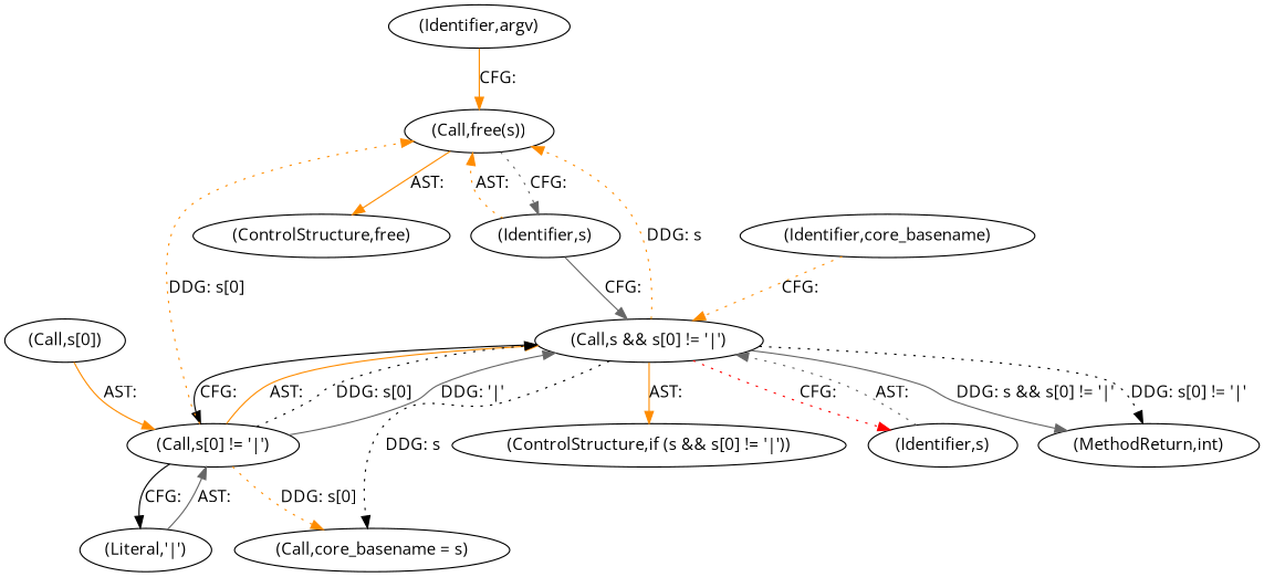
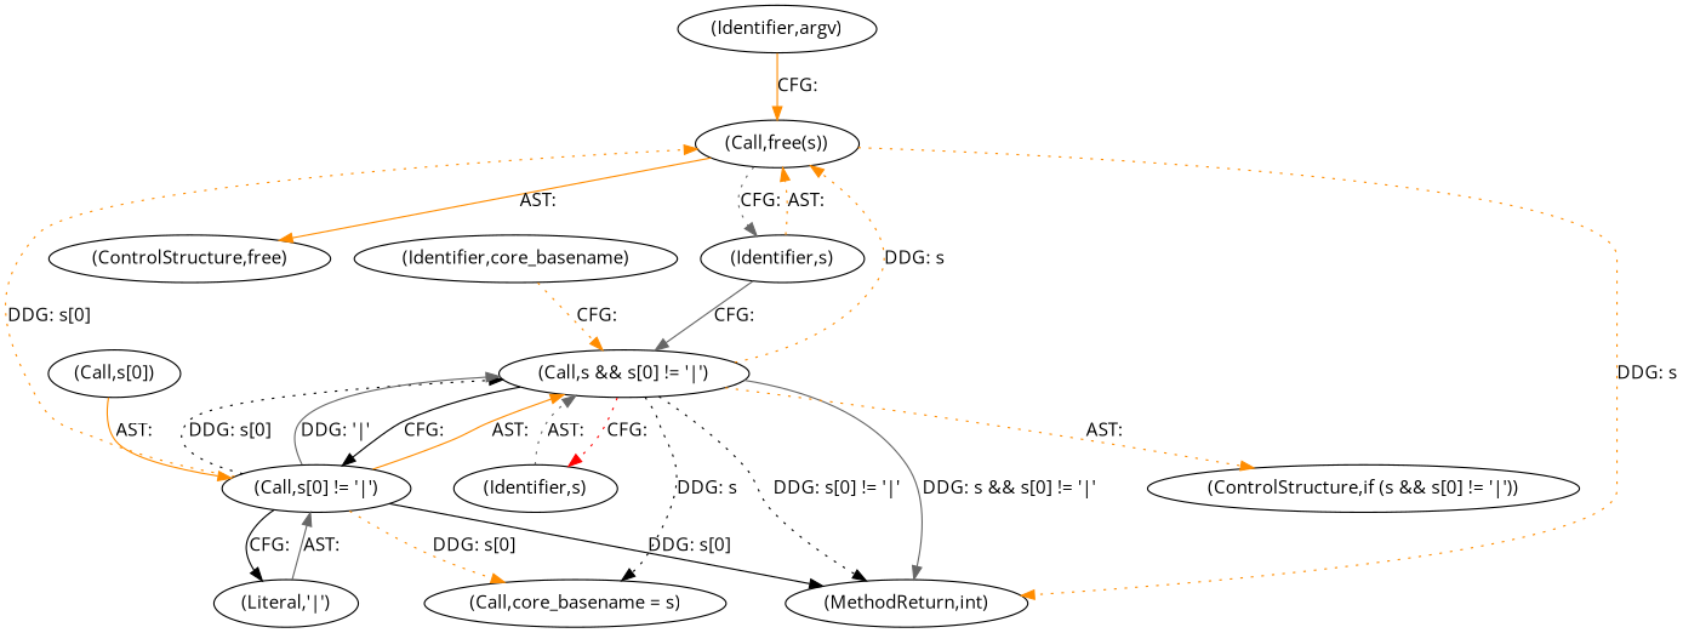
  digraph {
    fontname="Open Sans"
    node [fontname="Open Sans"]
    edge [color=darkorange fontname="Open Sans" style=solid]
    n1 [label="(Call,free(s))"]
    n2 [label="(ControlStructure,free)"]
    n3 [label="(Identifier,s)"]
    n4 [label="(MethodReturn,int)"]
    n5 [label="(Call,s && s[0] != '|')"]
    n6 [label="(Call,s[0] != '|')"]
    n7 [label="(Call,core_basename = s)"]
    n8 [label="(Literal,'|')"]
    n9 [label="(ControlStructure,if (s && s[0] != '|'))"]
    n10 [label="(Identifier,s)"]
    n11 [label="(Identifier,core_basename)"]
    n12 [label="(Call,s[0])"]
    n13 [label="(Identifier,argv)"]
    n1 -> n2 [label="AST: "]
    n1 -> n3 [color=gray40 label="CFG: " style=dotted]
+   n1 -> n4 [label="DDG: s" style=dotted]
    n3 -> n1 [label="AST: " style=dotted]
    n3 -> n5 [color=gray40 label="CFG: "]
    n5 -> n1 [label="DDG: s" style=dotted]
    n5 -> n4 [color=gray40 label="DDG: s && s[0] != '|'"]
    n5 -> n4 [color=black label="DDG: s[0] != '|'" style=dotted]
    n5 -> n6 [color=black label="CFG: "]
    n5 -> n7 [color=black label="DDG: s" style=dotted]
-   n5 -> n9 [label="AST: "]
+   n5 -> n9 [label="AST: " style=dotted]
    n5 -> n10 [color=red label="CFG: " style=dotted]
    n6 -> n1 [label="DDG: s[0]" style=dotted]
+   n6 -> n4 [color=black label="DDG: s[0]"]
    n6 -> n5 [label="AST: "]
    n6 -> n5 [color=black label="DDG: s[0]" style=dotted]
    n6 -> n5 [color=gray40 label="DDG: '|'"]
    n6 -> n7 [label="DDG: s[0]" style=dotted]
    n6 -> n8 [color=black label="CFG: "]
    n8 -> n6 [color=gray40 label="AST: "]
    n10 -> n5 [color=gray40 label="AST: " style=dotted]
    n11 -> n5 [label="CFG: " style=dotted]
    n12 -> n6 [label="AST: "]
    n13 -> n1 [label="CFG: "]
  }
